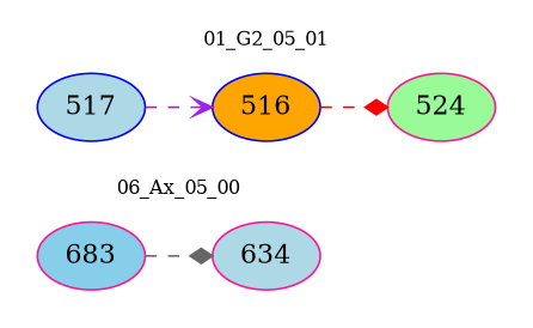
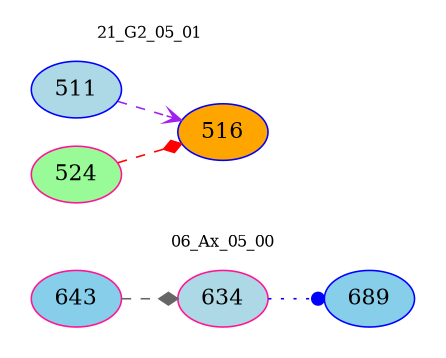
  digraph {
    rankdir=LR
    node [color=deeppink fillcolor=skyblue style=filled]
    edge [arrowhead=diamond style=dashed]
-   n1 [label=683]
+   n1 [label=643]
    n2 [fillcolor=lightblue label=634]
-   n4 [color=blue fillcolor=lightblue label=517]
+   n3 [color=blue label=689]
+   n4 [color=blue fillcolor=lightblue label=511]
    n5 [color=blue fillcolor=orange label=516]
    n6 [fillcolor=palegreen label=524]
    subgraph cluster_1 {
      color=white
      fontsize=10
      label="06_Ax_05_00"
      n1
      n2
+     n3
    }
    subgraph cluster_2 {
      color=white
      fontsize=10
-     label="01_G2_05_01"
+     label="21_G2_05_01"
      n4
      n5
      n6
    }
    n1 -> n2 [color=gray40]
+   n2 -> n3 [arrowhead=dot color=blue style=dotted]
    n4 -> n5 [arrowhead=vee color=purple]
-   n5 -> n6 [color=red]
+   n6 -> n5 [color=red]
  }
